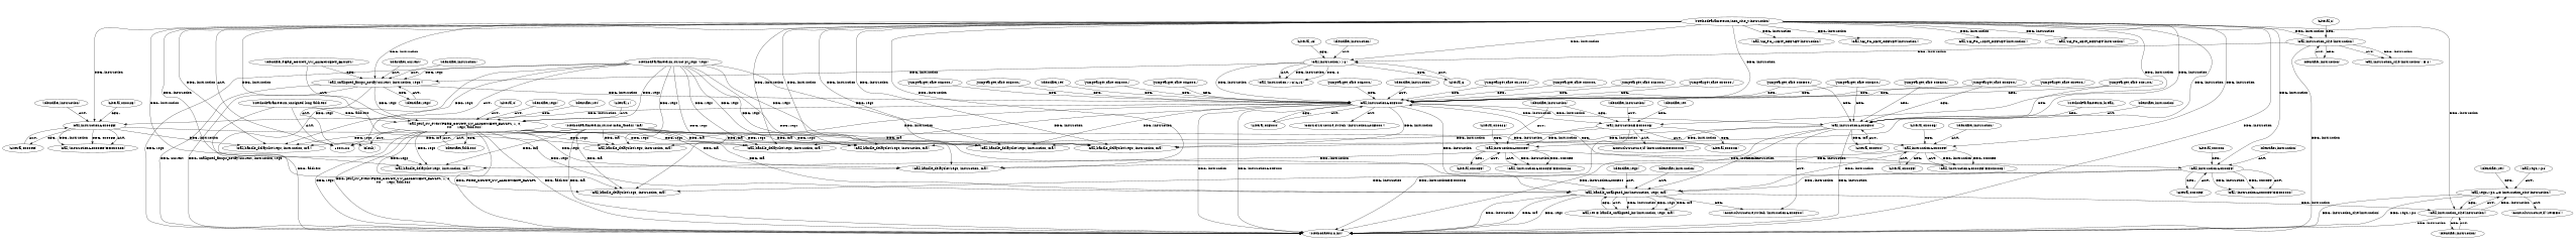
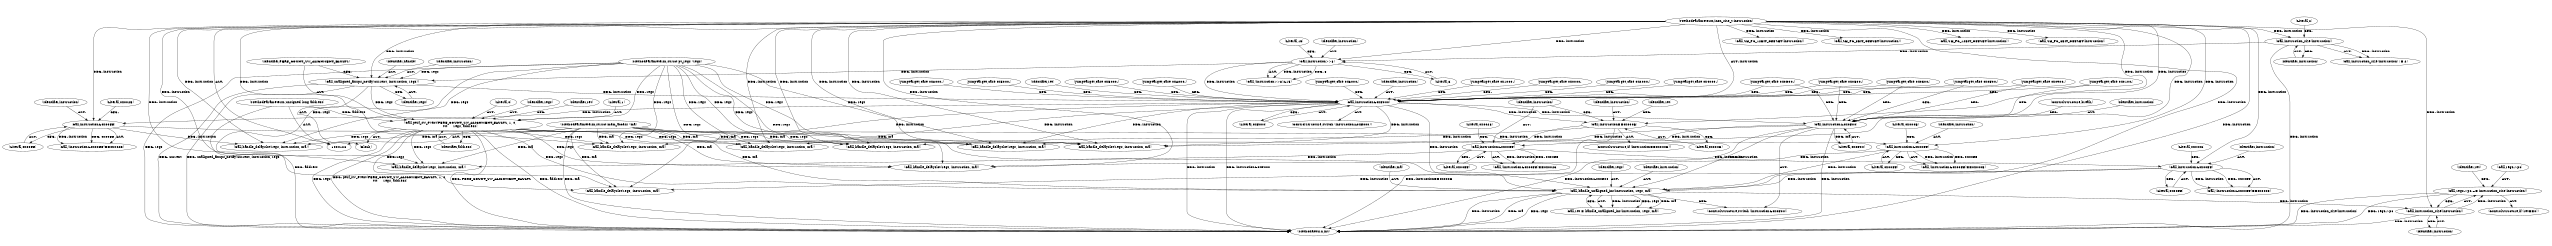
  digraph {
    n1 [label="(Call,regs->pc += instruction_size(instruction))"]
    n2 [label="(Call,instruction_size(instruction))"]
    n3 [label="(MethodReturn,int)"]
    n4 [label="(ControlStructure,if (ret==0))"]
    n5 [label="(Identifier,instruction)"]
    n6 [label="(Call,handle_unaligned_ins(instruction, regs, ma))"]
    n7 [label="(Call,ret = handle_unaligned_ins(instruction, regs, ma))"]
    n8 [label="(ControlStructure,switch (instruction&0x0F00))"]
+   n9 [label="(Identifier,ma)"]
    n10 [label="(Call,instruction&0xF000)"]
    n11 [label="(Call,instruction&0x0F00)"]
    n12 [label="(Call,instruction==0x000B)"]
    n13 [label="(Call,instruction&0x00FF)"]
    n14 [label="(Literal,0xF000)"]
    n15 [label="(Call,handle_delayslot(regs, instruction, ma))"]
    n16 [label="(Call,handle_delayslot(regs, instruction, ma))"]
    n17 [label="(Call,handle_delayslot(regs, instruction, ma))"]
    n18 [label="(ControlStructure,switch (instruction&0xF000))"]
    n19 [label="(Call,handle_delayslot(regs, instruction, ma))"]
    n20 [label="(Literal,0x0F00)"]
    n21 [label="(Call,instruction&0x00FF)"]
    n22 [label="(Call,handle_delayslot(regs, instruction, ma))"]
    n23 [label="(Literal,0x000B)"]
    n24 [label="(ControlStructure,if (instruction==0x000B))"]
    n25 [label="(Call,instruction&0x00FF)"]
    n26 [label="(Call,handle_delayslot(regs, instruction, ma))"]
    n27 [label="(Call,(instruction&0x00FF)==0x002B)"]
    n28 [label="(Literal,0x00FF)"]
    n29 [label="(Call,unaligned_fixups_notify(current, instruction, regs))"]
    n30 [label="(Call,perf_sw_event(PERF_COUNT_SW_ALIGNMENT_FAULTS, 1, 0,\n \t\t\t      regs, address))"]
    n31 [label="(Block,)"]
    n32 [label="(Identifier,regs)"]
    n33 [label="(Call,handle_delayslot(regs, instruction, ma))"]
    n34 [label="(Call,handle_delayslot(regs, instruction, ma))"]
    n35 [label="(Call,handle_delayslot(regs, instruction, ma))"]
    n36 [label="(Identifier,address)"]
    n37 [label="(Call,instruction>>8)"]
    n38 [label="(Call,(instruction>>8)&15)"]
    n39 [label="(Literal,8)"]
    n40 [label="(Call,instruction_size(instruction))"]
    n41 [label="(Call,instruction_size(instruction) != 2)"]
    n42 [label="(Identifier,instruction)"]
    n43 [label="(MethodParameterIn,insn_size_t instruction)"]
    n44 [label="(Call,instruction&0x00FF)"]
    n45 [label="(Call,SH_PC_12BIT_OFFSET(instruction))"]
    n46 [label="(Call,SH_PC_8BIT_OFFSET(instruction))"]
    n47 [label="(Call,SH_PC_12BIT_OFFSET(instruction))"]
    n48 [label="(Call,SH_PC_8BIT_OFFSET(instruction))"]
    1000126
    n50 [label="(Call,(instruction&0x00FF)==0x0003)"]
    n51 [label="(Literal,0x00FF)"]
    n52 [label="(Call,(instruction&0x00FF)==0x0023)"]
    n53 [label="(Literal,0x00FF)"]
    n54 [label="(Call,(instruction&0x00FF)==0x000B)"]
    n55 [label="(Literal,0x00FF)"]
    n56 [label="(MethodParameterIn,struct pt_regs *regs)"]
    n57 [label="(MethodParameterIn,unsigned long address)"]
    n58 [label="(MethodParameterIn,struct mem_access *ma)"]
    n59 [label="(Identifier,PERF_COUNT_SW_ALIGNMENT_FAULTS)"]
    n60 [label="(Identifier,ret)"]
    n61 [label="(Literal,1)"]
    n62 [label="(Literal,0)"]
    n63 [label="(JumpTarget,case 0x0D00:)"]
    n64 [label="(Literal,15)"]
    n65 [label="(JumpTarget,case 0x4000:)"]
    n66 [label="(Literal,2)"]
    n67 [label="(JumpTarget,case 0xA000:)"]
    n68 [label="(JumpTarget,case 0x6000:)"]
    n69 [label="(JumpTarget,case 0x0F00:)"]
    n70 [label="(Identifier,instruction)"]
    n71 [label="(JumpTarget,case 0x1000:)"]
    n72 [label="(Identifier,instruction)"]
    n73 [label="(Literal,0x0023)"]
-   n74 [label="(Identifier,current)"]
+   n74 [label="(Identifier,handle)"]
    n75 [label="(JumpTarget,case 0x0000:)"]
    n76 [label="(Identifier,instruction)"]
    n77 [label="(JumpTarget,case 0x0100:)"]
    n78 [label="(Identifier,instruction)"]
    n79 [label="(JumpTarget,case 0x0900:)"]
-   n80 [label="(MethodParameterIn,break;)"]
+   n80 [label="(ControlStructure,break;)"]
    n81 [label="(JumpTarget,case 0x0500:)"]
    n82 [label="(Identifier,instruction)"]
    n83 [label="(Identifier,instruction)"]
    n84 [label="(JumpTarget,case 0x2000:)"]
    n85 [label="(JumpTarget,case 0x0B00:)"]
    n86 [label="(Identifier,instruction)"]
    n87 [label="(JumpTarget,case 0x8000:)"]
    n88 [label="(Identifier,ret)"]
    n89 [label="(Call,regs->pc)"]
    n90 [label="(Identifier,regs)"]
    n91 [label="(Identifier,instruction)"]
    n92 [label="(Literal,0x0003)"]
    n93 [label="(Literal,0x000B)"]
    n94 [label="(JumpTarget,case 0x5000:)"]
    n95 [label="(Identifier,regs)"]
    n96 [label="(Identifier,ret)"]
    n97 [label="(Identifier,ret)"]
    n98 [label="(Literal,0x002B)"]
    n99 [label="(JumpTarget,case 0xB000:)"]
    n100 [label="(Identifier,instruction)"]
    n101 [label="(Identifier,instruction)"]
    n1 -> n2 [label="CFG: "]
    n1 -> n3 [label="DDG: regs->pc"]
    n1 -> n3 [label="DDG: instruction_size(instruction)"]
    n1 -> n4 [label="AST: "]
    n2 -> n1 [label="AST: "]
    n2 -> n1 [label="DDG: instruction"]
    n2 -> n3 [label="DDG: instruction"]
    n2 -> n5 [label="CFG: "]
    n5 -> n2 [label="AST: "]
    n6 -> n2 [label="DDG: instruction"]
    n6 -> n3 [label="DDG: instruction"]
    n6 -> n3 [label="DDG: ma"]
    n6 -> n3 [label="DDG: regs"]
    n6 -> n7 [label="AST: "]
    n6 -> n7 [label="DDG: instruction"]
    n6 -> n7 [label="DDG: regs"]
    n6 -> n7 [label="DDG: ma"]
    n6 -> n8 [label="CFG: "]
    n7 -> n6 [label="CFG: "]
+   n9 -> n6 [label="AST: "]
    n10 -> n3 [label="DDG: instruction"]
    n10 -> n3 [label="DDG: instruction&0xF000"]
    n10 -> n6 [label="DDG: instruction"]
    n10 -> n11 [label="DDG: instruction"]
    n10 -> n12 [label="DDG: instruction"]
    n10 -> n13 [label="DDG: instruction"]
    n10 -> n14 [label="CFG: "]
    n10 -> n15 [label="DDG: instruction"]
    n10 -> n16 [label="DDG: instruction"]
    n10 -> n17 [label="DDG: instruction"]
    n10 -> n18 [label="AST: "]
    n10 -> n19 [label="DDG: instruction"]
    n11 -> n3 [label="DDG: instruction"]
    n11 -> n3 [label="DDG: instruction&0x0F00"]
    n11 -> n6 [label="DDG: instruction"]
    n11 -> n8 [label="AST: "]
    n11 -> n15 [label="DDG: instruction"]
    n11 -> n17 [label="DDG: instruction"]
    n11 -> n20 [label="DDG: ma"]
    n12 -> n3 [label="DDG: instruction==0x000B"]
    n12 -> n21 [label="DDG: instruction"]
    n12 -> n22 [label="DDG: instruction"]
    n12 -> n23 [label="CFG: "]
    n12 -> n24 [label="AST: "]
    n13 -> n25 [label="DDG: instruction"]
    n13 -> n26 [label="DDG: instruction"]
    n13 -> n27 [label="AST: "]
    n13 -> n27 [label="DDG: instruction"]
    n13 -> n27 [label="DDG: 0x00FF"]
    n13 -> n28 [label="CFG: "]
    n14 -> n10 [label="AST: "]
    n20 -> n11 [label="AST: "]
    n21 -> n34 [label="DDG: instruction"]
    n21 -> n44 [label="DDG: instruction"]
    n21 -> n52 [label="AST: "]
    n21 -> n52 [label="DDG: instruction"]
    n21 -> n52 [label="DDG: 0x00FF"]
    n21 -> n53 [label="CFG: "]
    n23 -> n12 [label="AST: "]
    n25 -> n6 [label="DDG: instruction"]
    n25 -> n33 [label="DDG: instruction"]
    n25 -> n54 [label="AST: "]
    n25 -> n54 [label="DDG: instruction"]
    n25 -> n54 [label="DDG: 0x00FF"]
    n25 -> n55 [label="CFG: "]
    n28 -> n13 [label="AST: "]
    n29 -> n3 [label="DDG: current"]
    n29 -> n3 [label="DDG: unaligned_fixups_notify(current, instruction, regs)"]
    n29 -> n10 [label="DDG: instruction"]
    n29 -> n30 [label="DDG: regs"]
    n29 -> n31 [label="AST: "]
    n29 -> n32 [label="CFG: "]
    n30 -> n3 [label="DDG: perf_sw_event(PERF_COUNT_SW_ALIGNMENT_FAULTS, 1, 0,\n \t\t\t      regs, address)"]
    n30 -> n3 [label="DDG: PERF_COUNT_SW_ALIGNMENT_FAULTS"]
    n30 -> n3 [label="DDG: address"]
    n30 -> n3 [label="DDG: regs"]
    n30 -> n6 [label="DDG: regs"]
    n30 -> n15 [label="DDG: regs"]
    n30 -> n16 [label="DDG: regs"]
    n30 -> n17 [label="DDG: regs"]
    n30 -> n19 [label="DDG: regs"]
    n30 -> n22 [label="DDG: regs"]
    n30 -> n26 [label="DDG: regs"]
    n30 -> n31 [label="AST: "]
    n30 -> n33 [label="DDG: regs"]
    n30 -> n34 [label="DDG: regs"]
    n30 -> n35 [label="DDG: regs"]
    n30 -> n36 [label="CFG: "]
    n32 -> n29 [label="AST: "]
    n36 -> n30 [label="AST: "]
    n37 -> n10 [label="DDG: instruction"]
    n37 -> n29 [label="DDG: instruction"]
    n37 -> n38 [label="AST: "]
    n37 -> n38 [label="DDG: instruction"]
    n37 -> n38 [label="DDG: 8"]
    n37 -> n39 [label="CFG: "]
    n39 -> n37 [label="AST: "]
    n40 -> n3 [label="DDG: instruction"]
    n40 -> n37 [label="DDG: instruction"]
    n40 -> n41 [label="AST: "]
    n40 -> n41 [label="DDG: instruction"]
    n40 -> n42 [label="CFG: "]
    n42 -> n40 [label="AST: "]
    n43 -> n2 [label="DDG: instruction"]
    n43 -> n3 [label="DDG: instruction"]
-   n43 -> n10 [label="DDG: instruction"]
+   n43 -> n6 [label="DDG: instruction"]
+   n43 -> n10 [label="AST: instruction"]
    n43 -> n11 [label="DDG: instruction"]
    n43 -> n12 [label="DDG: instruction"]
    n43 -> n13 [label="DDG: instruction"]
    n43 -> n15 [label="DDG: instruction"]
    n43 -> n16 [label="DDG: instruction"]
    n43 -> n17 [label="DDG: instruction"]
    n43 -> n19 [label="DDG: instruction"]
    n43 -> n21 [label="DDG: instruction"]
    n43 -> n22 [label="DDG: instruction"]
    n43 -> n25 [label="DDG: instruction"]
    n43 -> n26 [label="DDG: instruction"]
    n43 -> n29 [label="DDG: instruction"]
    n43 -> n33 [label="DDG: instruction"]
    n43 -> n34 [label="DDG: instruction"]
    n43 -> n35 [label="DDG: instruction"]
    n43 -> n37 [label="DDG: instruction"]
    n43 -> n40 [label="DDG: instruction"]
    n43 -> n44 [label="DDG: instruction"]
    n43 -> n45 [label="DDG: instruction"]
    n43 -> n46 [label="DDG: instruction"]
    n43 -> n47 [label="DDG: instruction"]
    n43 -> n48 [label="DDG: instruction"]
    n43 -> 1000126 [label="AST: "]
    n44 -> n6 [label="DDG: instruction"]
    n44 -> n35 [label="DDG: instruction"]
    n44 -> n50 [label="AST: "]
    n44 -> n50 [label="DDG: instruction"]
    n44 -> n50 [label="DDG: 0x00FF"]
    n44 -> n51 [label="CFG: "]
    n51 -> n44 [label="AST: "]
    n53 -> n21 [label="AST: "]
    n55 -> n25 [label="AST: "]
    n56 -> n3 [label="DDG: regs"]
    n56 -> n6 [label="DDG: regs"]
    n56 -> n15 [label="DDG: regs"]
    n56 -> n16 [label="DDG: regs"]
    n56 -> n17 [label="DDG: regs"]
    n56 -> n19 [label="DDG: regs"]
    n56 -> n22 [label="DDG: regs"]
    n56 -> n26 [label="DDG: regs"]
    n56 -> n29 [label="DDG: regs"]
    n56 -> n30 [label="DDG: regs"]
    n56 -> n33 [label="DDG: regs"]
    n56 -> n34 [label="DDG: regs"]
    n56 -> n35 [label="DDG: regs"]
-   n56 -> 1000126 [label="AST: "]
    n57 -> n3 [label="DDG: address"]
    n57 -> n30 [label="DDG: address"]
    n57 -> 1000126 [label="AST: "]
    n58 -> n3 [label="DDG: ma"]
    n58 -> n6 [label="DDG: ma"]
    n58 -> n15 [label="DDG: ma"]
    n58 -> n16 [label="DDG: ma"]
    n58 -> n17 [label="DDG: ma"]
    n58 -> n19 [label="DDG: ma"]
    n58 -> n22 [label="DDG: ma"]
    n58 -> n26 [label="DDG: ma"]
    n58 -> n33 [label="DDG: ma"]
    n58 -> n34 [label="DDG: ma"]
    n58 -> n35 [label="DDG: ma"]
    n58 -> 1000126 [label="AST: "]
    n59 -> n29 [label="CFG: "]
    n59 -> n30 [label="AST: "]
    n60 -> n30 [label="CFG: "]
    n61 -> n30 [label="AST: "]
    n62 -> n30 [label="AST: "]
    n63 -> n10 [label="CFG: "]
    n63 -> n11 [label="CFG: "]
    n64 -> n37 [label="CFG: "]
    n65 -> n10 [label="CFG: "]
    n66 -> n40 [label="CFG: "]
    n67 -> n10 [label="CFG: "]
    n68 -> n10 [label="CFG: "]
    n69 -> n10 [label="CFG: "]
    n69 -> n11 [label="CFG: "]
    n70 -> n10 [label="AST: "]
    n71 -> n10 [label="CFG: "]
    n72 -> n13 [label="AST: "]
    n73 -> n21 [label="CFG: "]
    n74 -> n29 [label="AST: "]
    n75 -> n10 [label="CFG: "]
    n76 -> n11 [label="AST: "]
    n77 -> n10 [label="CFG: "]
    n77 -> n11 [label="CFG: "]
    n78 -> n25 [label="AST: "]
    n79 -> n10 [label="CFG: "]
+   n79 -> n11 [label="CFG: "]
    n80 -> n11 [label="CFG: "]
-   n54 -> n10 [label="CFG: "]
+   n81 -> n10 [label="CFG: "]
    n81 -> n11 [label="CFG: "]
    n82 -> n37 [label="AST: "]
    n83 -> n12 [label="CFG: "]
    n83 -> n21 [label="AST: "]
    n84 -> n10 [label="CFG: "]
    n85 -> n10 [label="CFG: "]
    n85 -> n11 [label="CFG: "]
    n86 -> n44 [label="AST: "]
    n87 -> n10 [label="CFG: "]
    n88 -> n1 [label="CFG: "]
    n89 -> n1 [label="AST: "]
    n90 -> n30 [label="AST: "]
    n91 -> n29 [label="AST: "]
    n92 -> n44 [label="CFG: "]
    n93 -> n25 [label="CFG: "]
    n94 -> n10 [label="CFG: "]
    n95 -> n6 [label="AST: "]
    n96 -> n10 [label="CFG: "]
    n97 -> n12 [label="CFG: "]
    n98 -> n13 [label="CFG: "]
    n99 -> n10 [label="CFG: "]
    n100 -> n6 [label="AST: "]
    n101 -> n12 [label="AST: "]
  }
